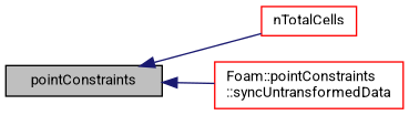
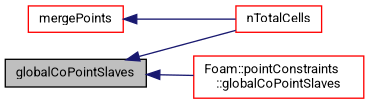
  digraph {
    fontname=Roboto
    rankdir=LR
    node [color=red fontname=Roboto fontsize=10 shape=record]
    edge [color=midnightblue dir=back fontname=Roboto fontsize=10 labelfontname=Helvetica labelfontsize=10 style=solid]
-   n1 [color=black fillcolor=grey75 fontcolor=black height=0.2 label=pointConstraints style=filled width=0.4]
+   n1 [color=black fillcolor=grey75 fontcolor=black height=0.2 label=globalCoPointSlaves style=filled width=0.4]
    n2 [height=0.2 label=nTotalCells width=0.4]
-   n3 [height=0.2 label="Foam::pointConstraints\l::syncUntransformedData" width=0.4]
+   n3 [height=0.2 label="Foam::pointConstraints\l::globalCoPointSlaves" width=0.4]
+   n4 [height=0.2 label=mergePoints width=0.4]
    n1 -> n2
    n1 -> n3
+   n4 -> n2
  }
